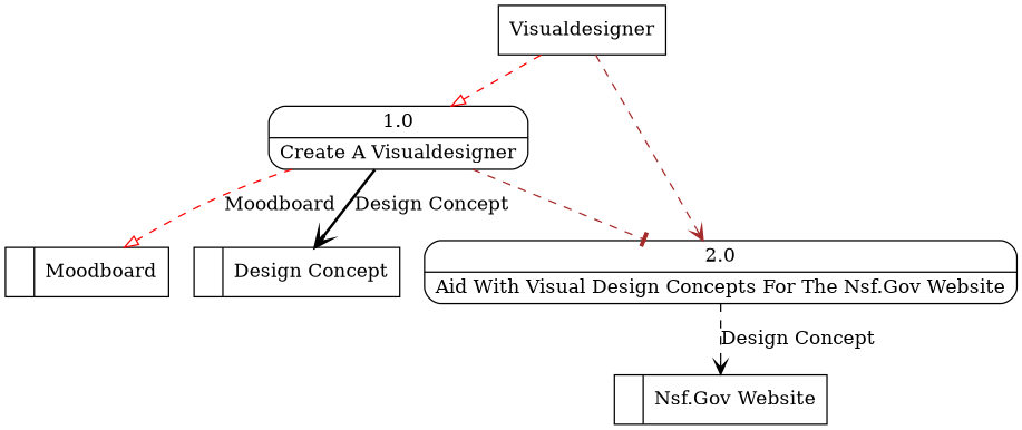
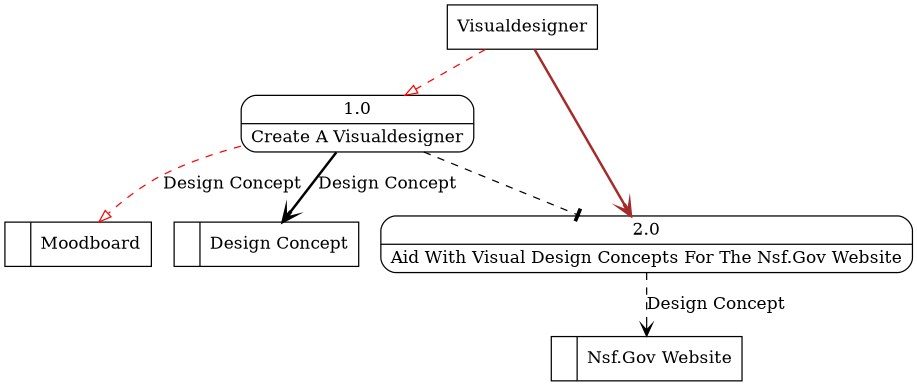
  digraph {
    fontname="DejaVu Serif"
    node [fontname="DejaVu Serif" shape=record]
    edge [arrowhead=vee color=red fontname="DejaVu Serif" style=dashed]
    n1 [label="<f0>  |<f1> Moodboard "]
    n2 [label="<f0>  |<f1> Nsf.Gov Website "]
    n3 [label="<f0>  |<f1> Design Concept "]
    n4 [label=Visualdesigner shape=box]
    n5 [label="{<f0> 1.0|<f1> Create A Visualdesigner }" shape=Mrecord]
    n6 [label="{<f0> 2.0|<f1> Aid With Visual Design Concepts For The Nsf.Gov Website }" shape=Mrecord]
    n4 -> n5 [arrowhead=onormal]
-   n4 -> n6 [color=brown]
-   n5 -> n1 [arrowhead=onormal label=Moodboard]
+   n4 -> n6 [color=brown style=bold]
+   n5 -> n1 [arrowhead=onormal label="Design Concept"]
    n5 -> n3 [color=black label="Design Concept" style=bold]
-   n5 -> n6 [arrowhead=tee color=brown]
+   n5 -> n6 [arrowhead=tee color=black]
    n6 -> n2 [color=black label="Design Concept"]
  }
